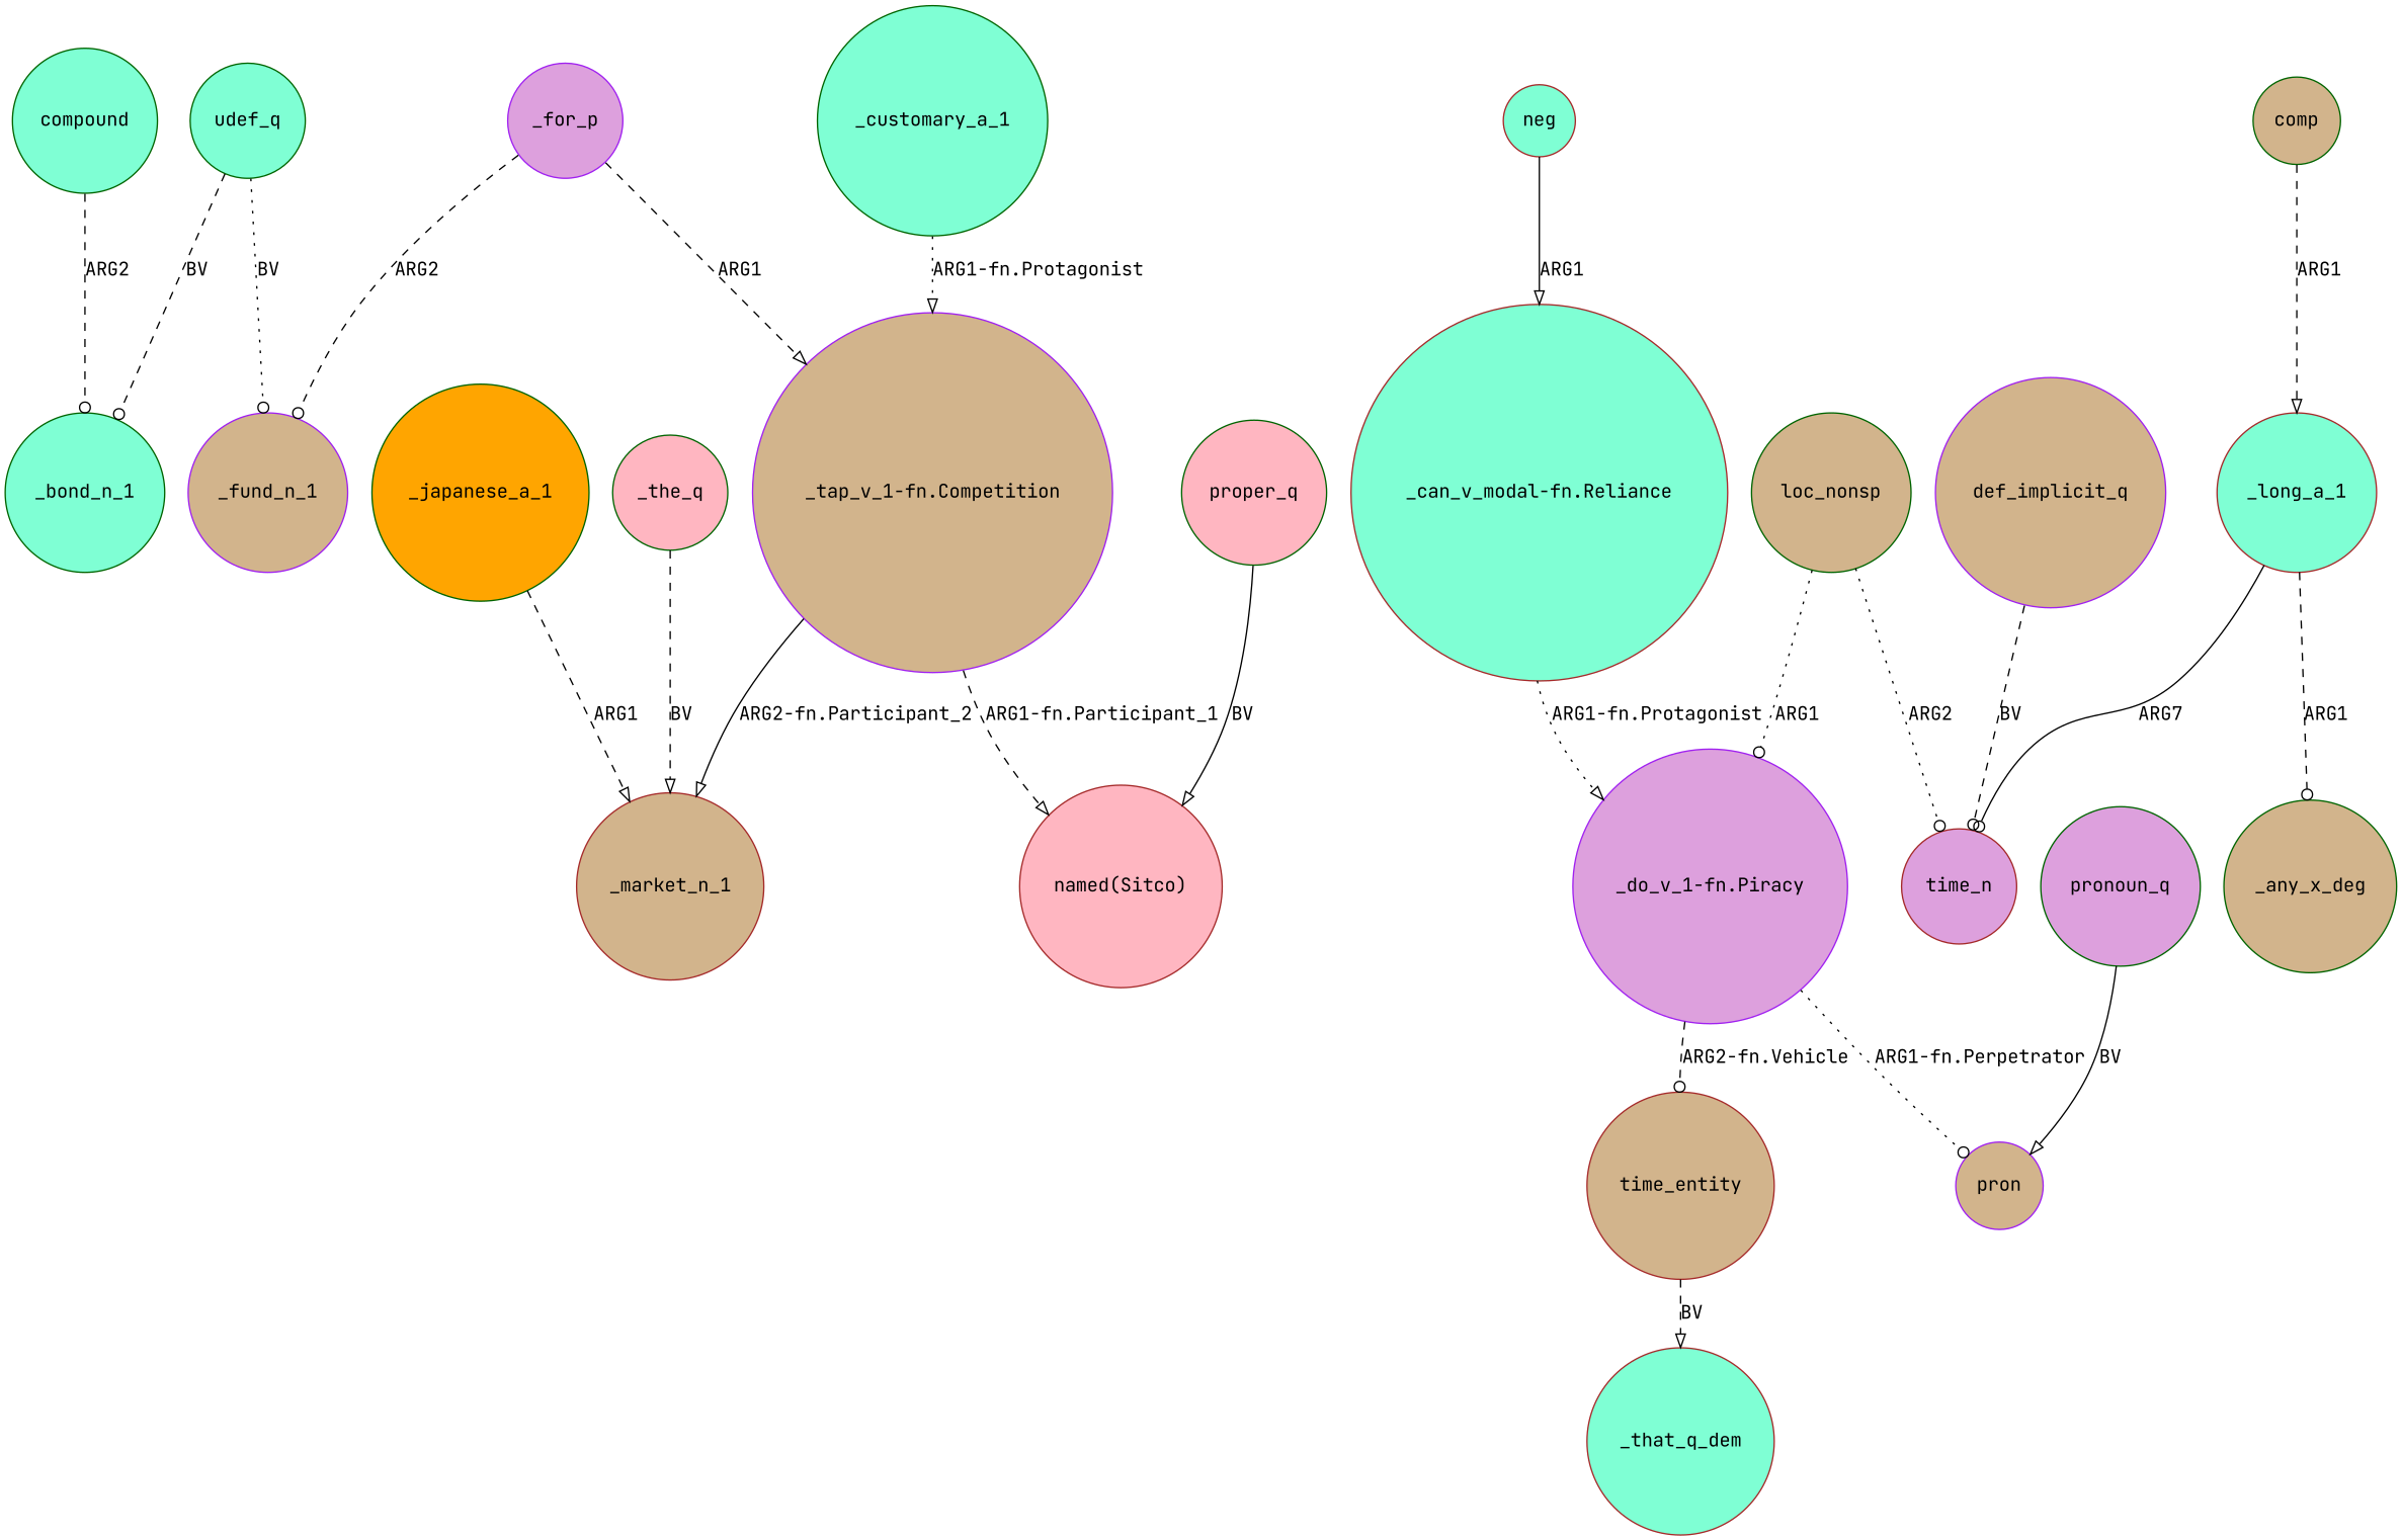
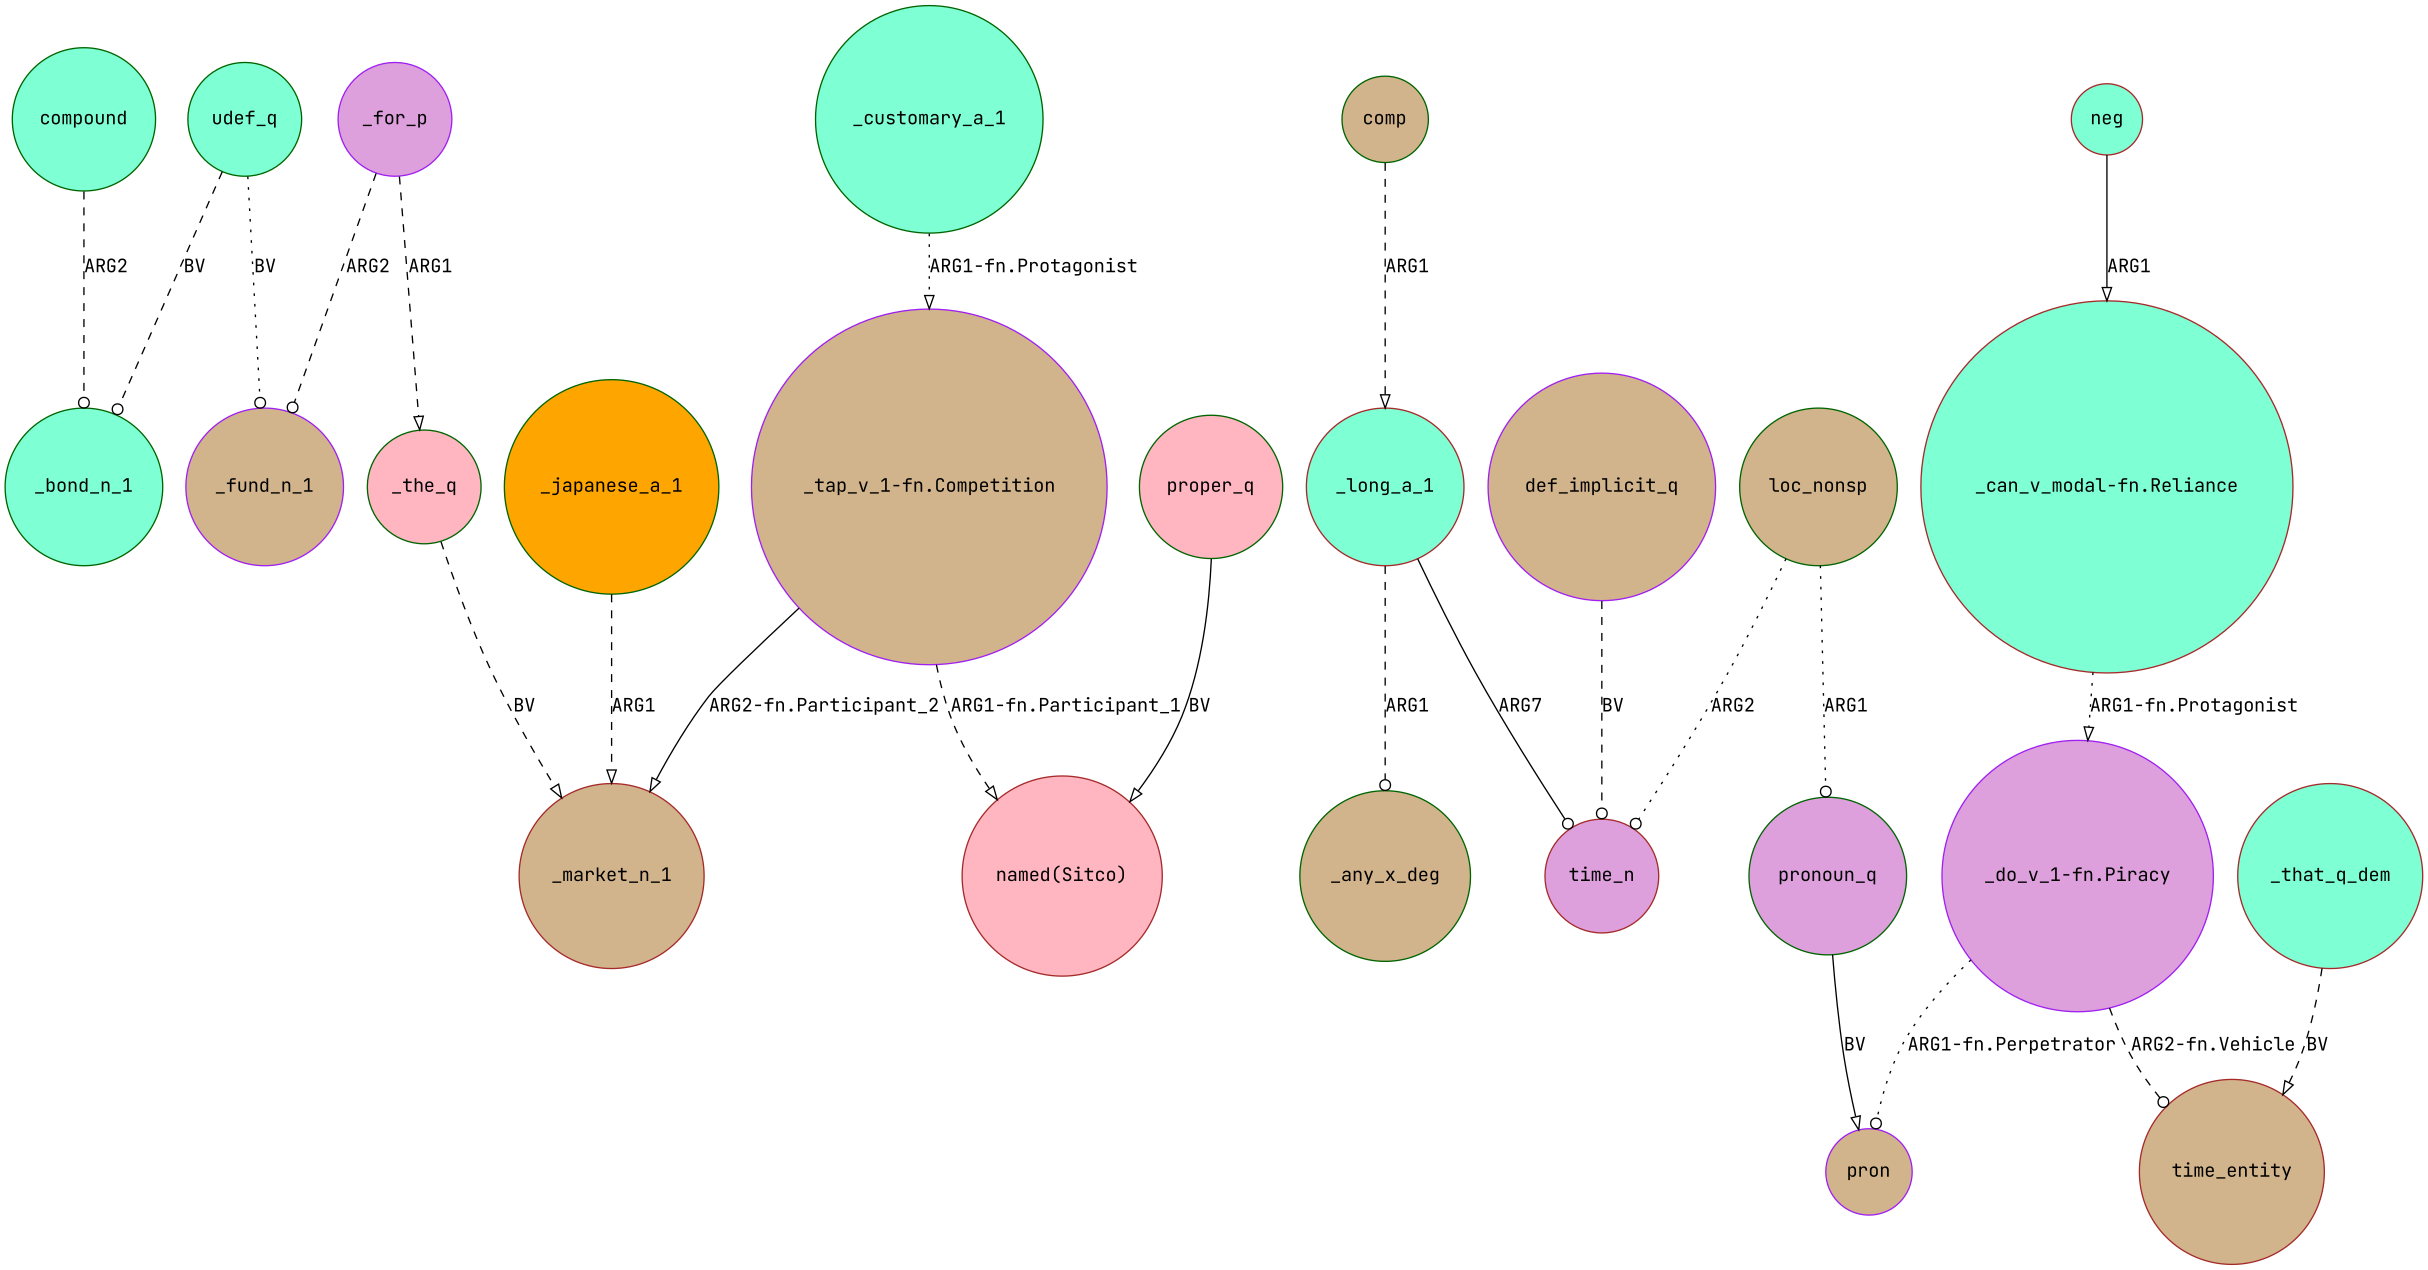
  digraph {
    fontname="JetBrains Mono"
    node [color=darkgreen fillcolor=tan fontname="JetBrains Mono" shape=circle style=filled]
    edge [arrowhead=onormal fontname="JetBrains Mono" style=dashed]
    udef_q [fillcolor=aquamarine]
    _bond_n_1 [fillcolor=aquamarine]
    _fund_n_1 [color=purple]
    _for_p [color=purple fillcolor=plum]
    "_tap_v_1-fn.Competition" [color=purple]
    _market_n_1 [color=brown]
    "named(Sitco)" [color=brown fillcolor=lightpink]
    _any_x_deg
    _long_a_1 [color=brown fillcolor=aquamarine]
    time_n [color=brown fillcolor=plum]
    "_do_v_1-fn.Piracy" [color=purple fillcolor=plum]
    n12 [color=brown label=time_entity]
    pron [color=purple]
    _japanese_a_1 [fillcolor=orange]
    neg [color=brown fillcolor=aquamarine]
    "_can_v_modal-fn.Reliance" [color=brown fillcolor=aquamarine]
    compound [fillcolor=aquamarine]
    _the_q [fillcolor=lightpink]
    loc_nonsp
    pronoun_q [fillcolor=plum]
    _customary_a_1 [fillcolor=aquamarine]
    comp
    _that_q_dem [color=brown fillcolor=aquamarine]
    def_implicit_q [color=purple]
    proper_q [fillcolor=lightpink]
    udef_q -> _bond_n_1 [arrowhead=odot label=BV]
    udef_q -> _fund_n_1 [arrowhead=odot label=BV style=dotted]
    _for_p -> _fund_n_1 [arrowhead=odot label=ARG2]
-   _for_p -> "_tap_v_1-fn.Competition" [label=ARG1]
+   _for_p -> _the_q [label=ARG1]
    "_tap_v_1-fn.Competition" -> _market_n_1 [label="ARG2-fn.Participant_2" style=solid]
    "_tap_v_1-fn.Competition" -> "named(Sitco)" [label="ARG1-fn.Participant_1"]
    _long_a_1 -> _any_x_deg [arrowhead=odot label=ARG1]
    _long_a_1 -> time_n [arrowhead=odot label=ARG7 style=solid]
    "_do_v_1-fn.Piracy" -> n12 [arrowhead=odot label="ARG2-fn.Vehicle"]
    "_do_v_1-fn.Piracy" -> pron [arrowhead=odot label="ARG1-fn.Perpetrator" style=dotted]
    _japanese_a_1 -> _market_n_1 [label=ARG1]
    neg -> "_can_v_modal-fn.Reliance" [label=ARG1 style=solid]
    "_can_v_modal-fn.Reliance" -> "_do_v_1-fn.Piracy" [label="ARG1-fn.Protagonist" style=dotted]
    compound -> _bond_n_1 [arrowhead=odot label=ARG2]
    _the_q -> _market_n_1 [label=BV]
    loc_nonsp -> time_n [arrowhead=odot label=ARG2 style=dotted]
-   loc_nonsp -> "_do_v_1-fn.Piracy" [arrowhead=odot label=ARG1 style=dotted]
+   loc_nonsp -> pronoun_q [arrowhead=odot label=ARG1 style=dotted]
    pronoun_q -> pron [label=BV style=solid]
    _customary_a_1 -> "_tap_v_1-fn.Competition" [label="ARG1-fn.Protagonist" style=dotted]
    comp -> _long_a_1 [label=ARG1]
-   n12 -> _that_q_dem [label=BV]
+   _that_q_dem -> n12 [label=BV]
    def_implicit_q -> time_n [arrowhead=odot label=BV]
    proper_q -> "named(Sitco)" [label=BV style=solid]
  }
